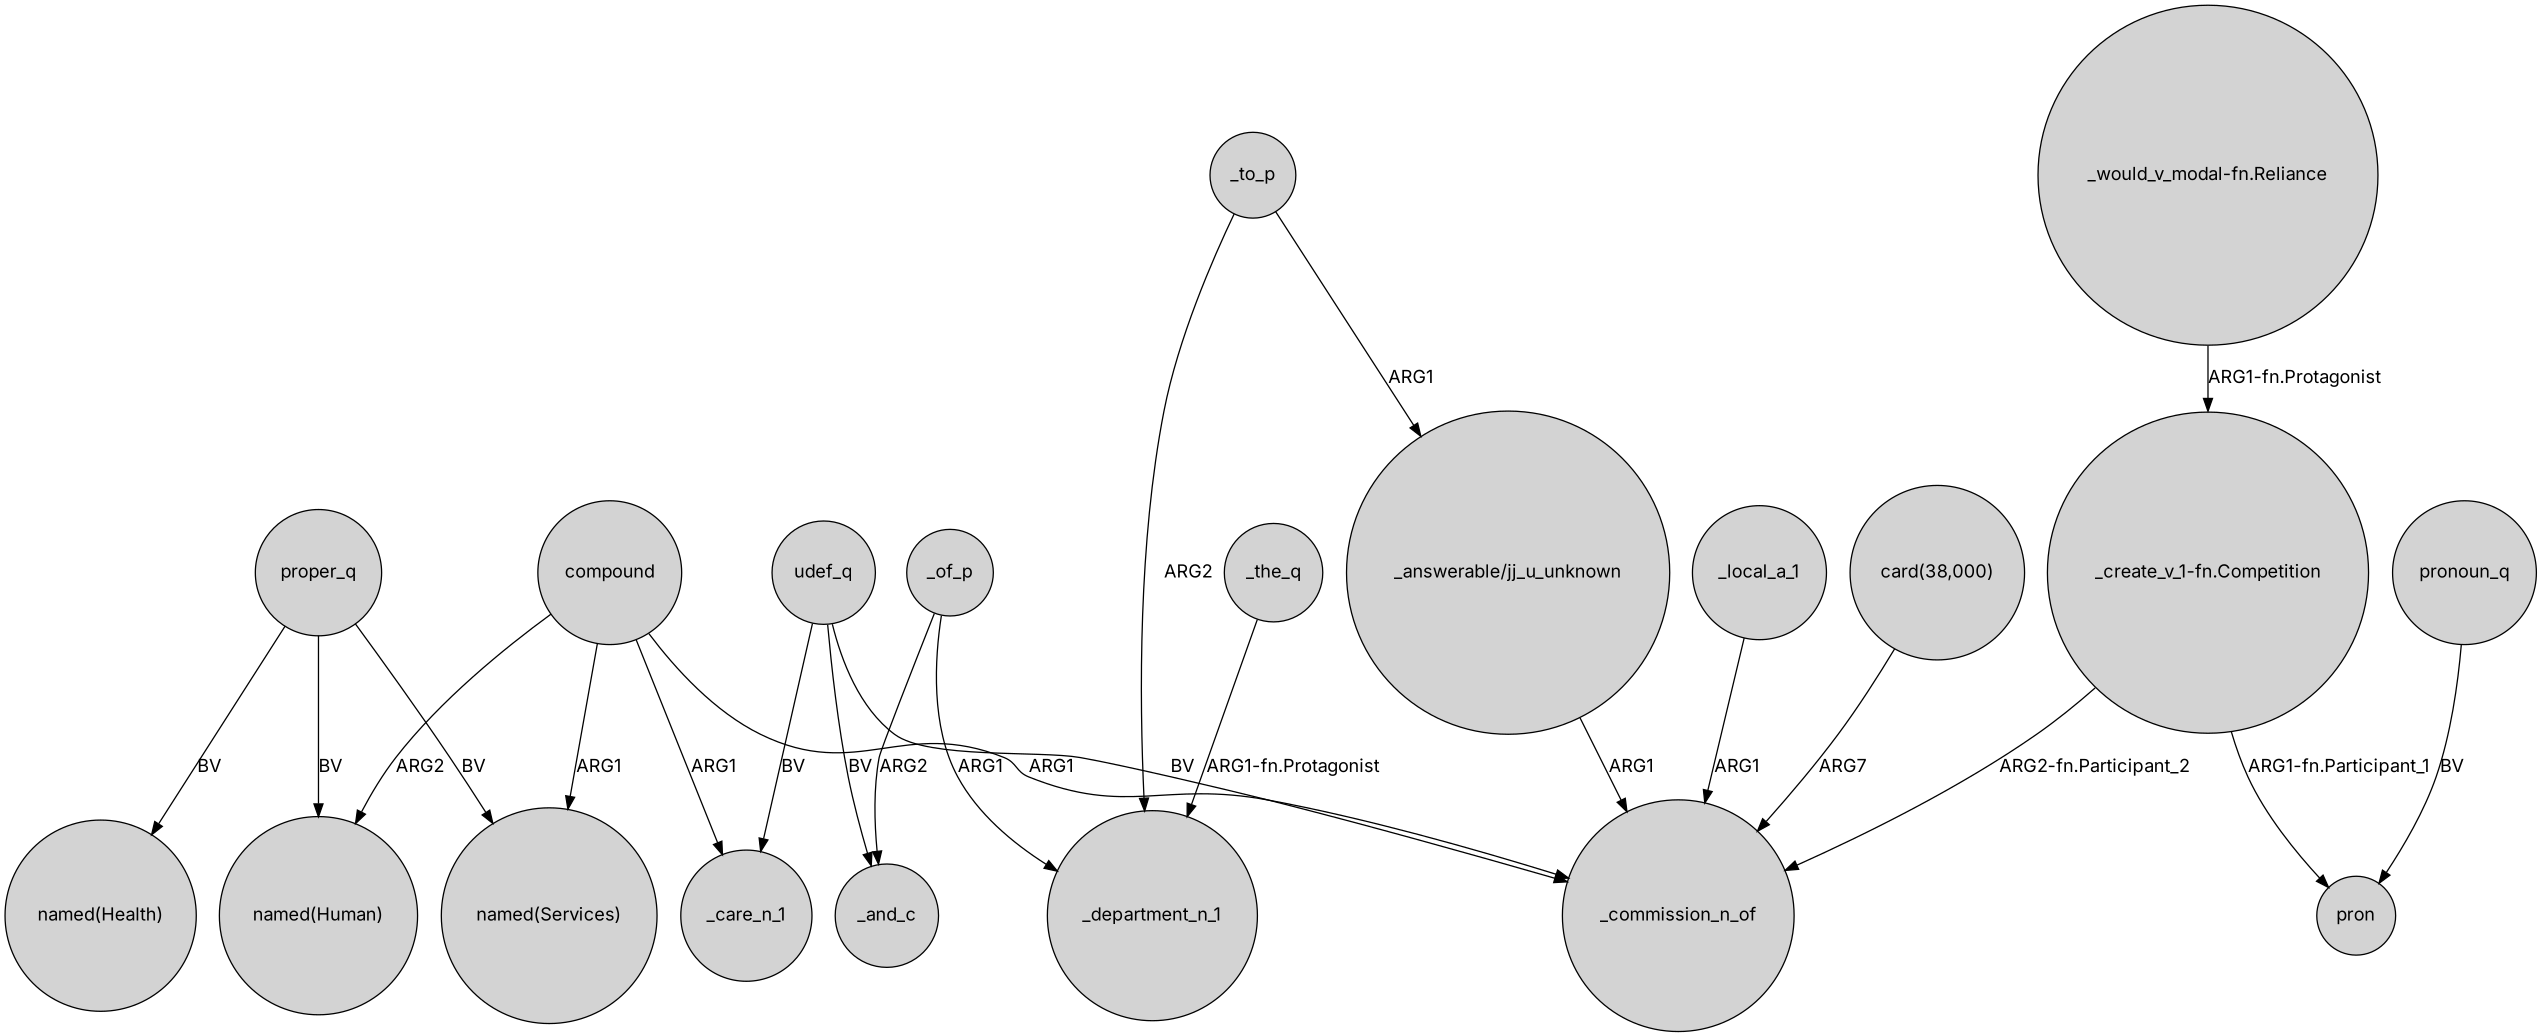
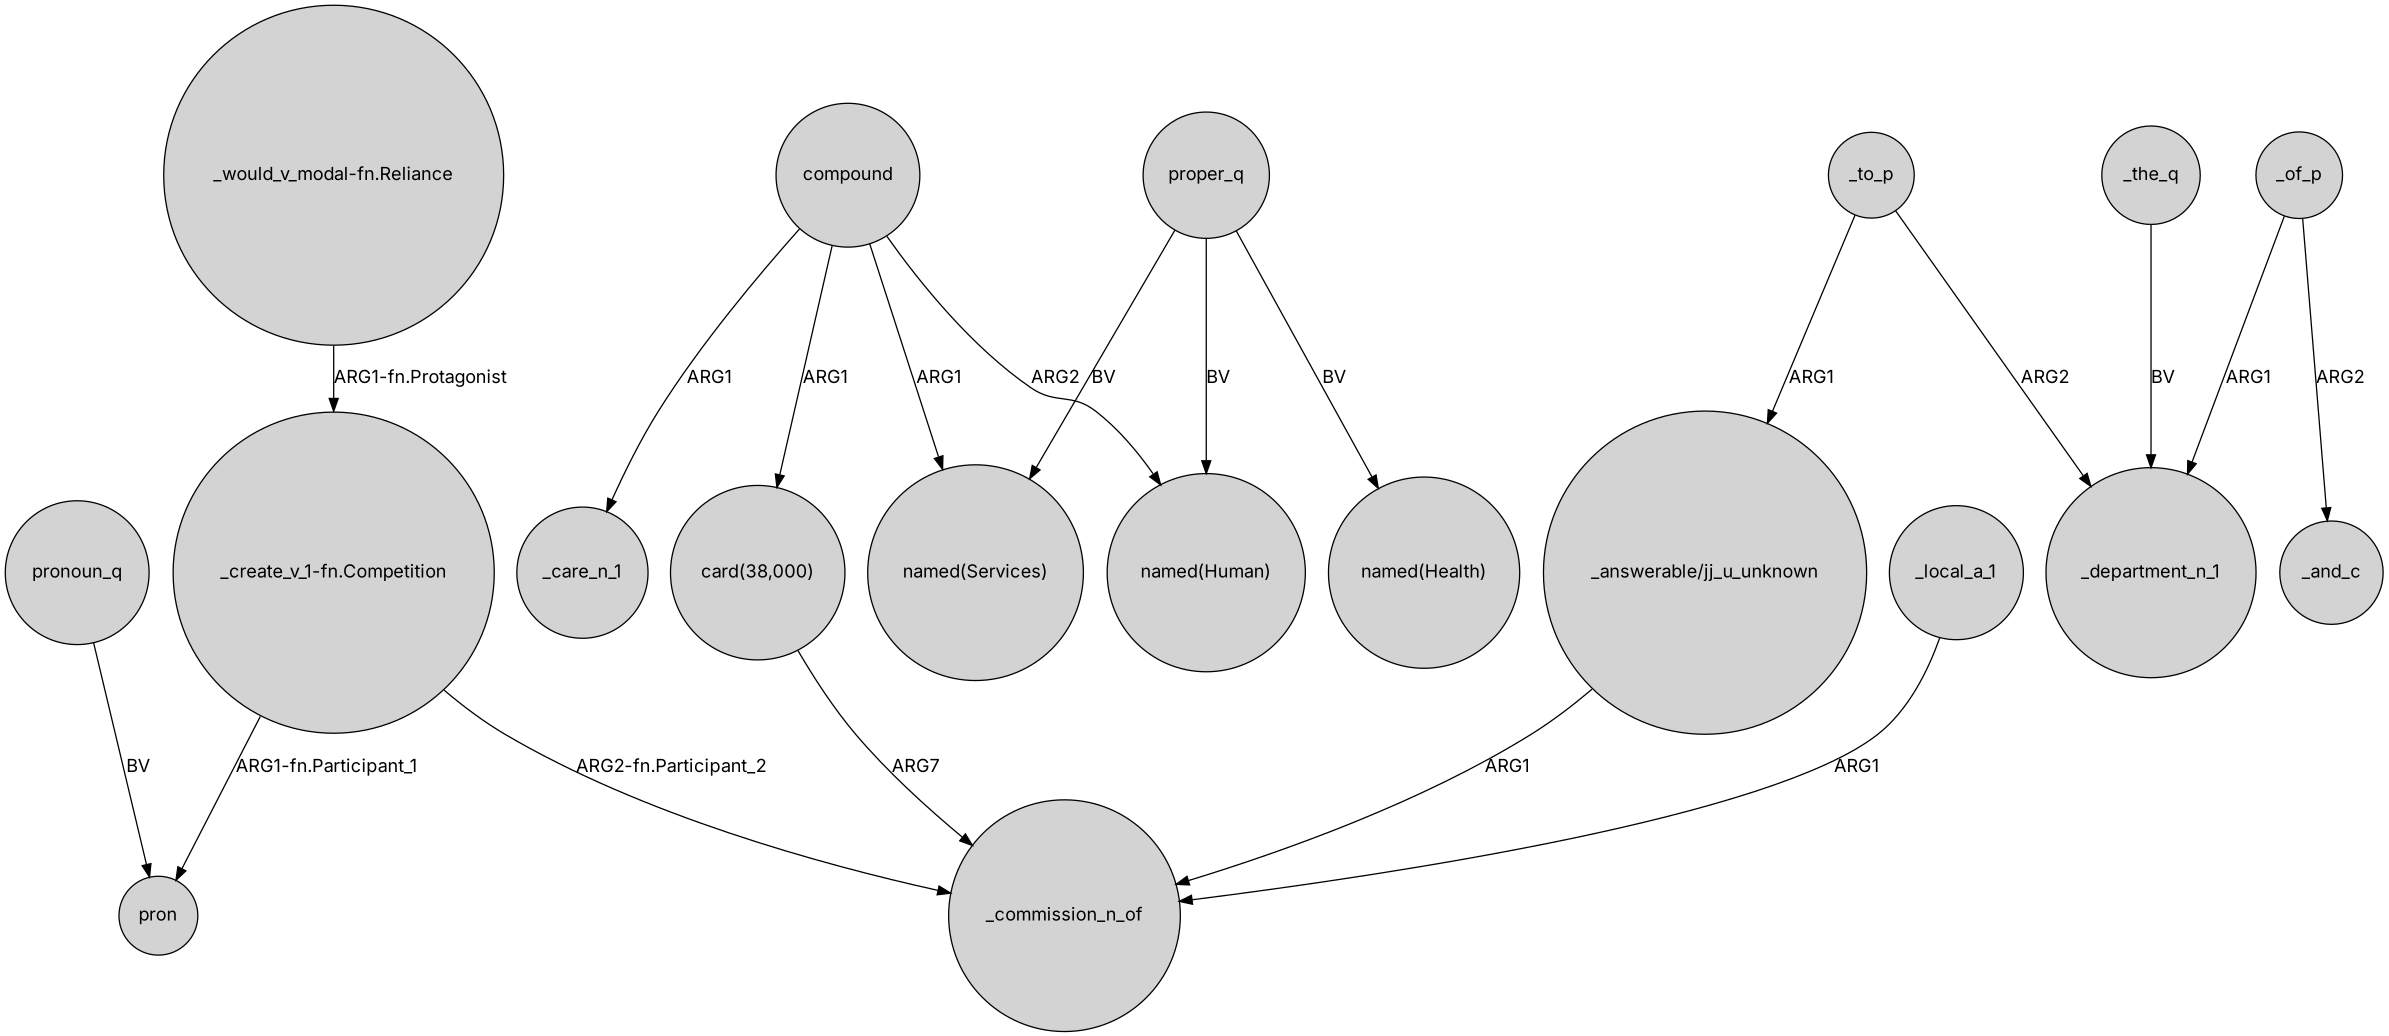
  digraph {
    fontname=Inter
    node [fontname=Inter shape=circle style=filled]
    edge [fontname=Inter]
    "_answerable/jj_u_unknown"
    _commission_n_of
    _of_p
    _and_c
    _department_n_1
    compound
    "named(Human)"
    _care_n_1
    "named(Services)"
    proper_q
    "named(Health)"
-   udef_q
    "_create_v_1-fn.Competition"
    pron
    _to_p
    pronoun_q
    _local_a_1
    _the_q
    "card(38,000)"
    "_would_v_modal-fn.Reliance"
    "_answerable/jj_u_unknown" -> _commission_n_of [label=ARG1]
    _of_p -> _and_c [label=ARG2]
    _of_p -> _department_n_1 [label=ARG1]
-   compound -> _commission_n_of [label=ARG1]
+   compound -> "card(38,000)" [label=ARG1]
    compound -> "named(Human)" [label=ARG2]
    compound -> _care_n_1 [label=ARG1]
    compound -> "named(Services)" [label=ARG1]
    proper_q -> "named(Human)" [label=BV]
    proper_q -> "named(Services)" [label=BV]
    proper_q -> "named(Health)" [label=BV]
-   udef_q -> _commission_n_of [label=BV]
-   udef_q -> _and_c [label=BV]
-   udef_q -> _care_n_1 [label=BV]
    "_create_v_1-fn.Competition" -> _commission_n_of [label="ARG2-fn.Participant_2"]
    "_create_v_1-fn.Competition" -> pron [label="ARG1-fn.Participant_1"]
    _to_p -> "_answerable/jj_u_unknown" [label=ARG1]
    _to_p -> _department_n_1 [label=ARG2]
    pronoun_q -> pron [label=BV]
    _local_a_1 -> _commission_n_of [label=ARG1]
-   _the_q -> _department_n_1 [label="ARG1-fn.Protagonist"]
+   _the_q -> _department_n_1 [label=BV]
    "card(38,000)" -> _commission_n_of [label=ARG7]
    "_would_v_modal-fn.Reliance" -> "_create_v_1-fn.Competition" [label="ARG1-fn.Protagonist"]
  }
